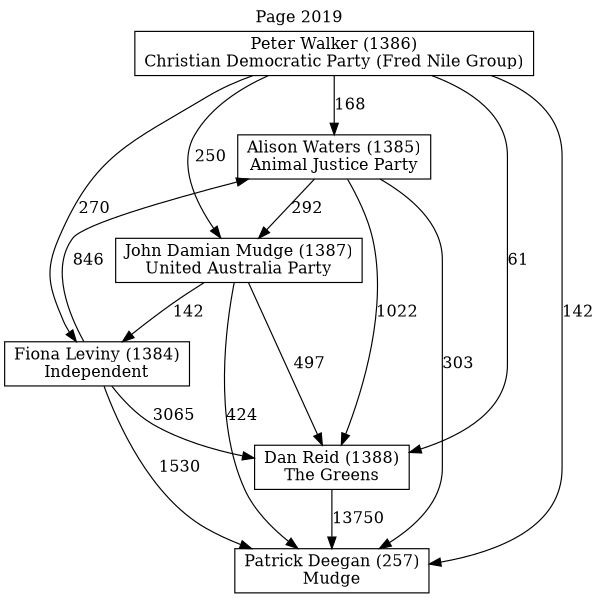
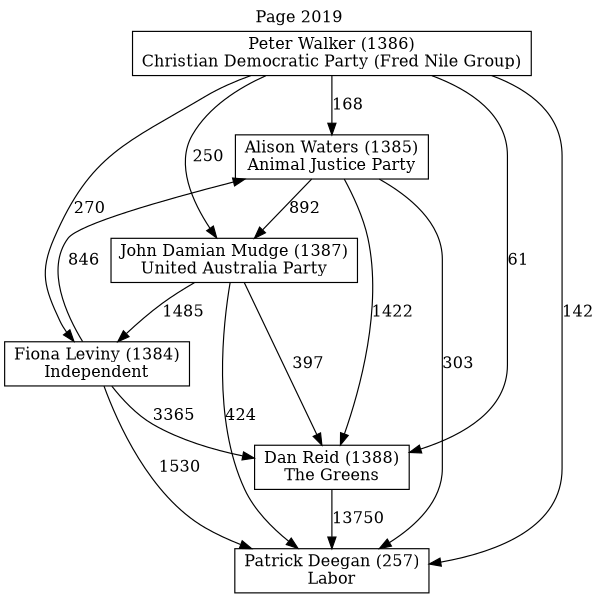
  digraph {
    label="Page 2019"
    labelloc=t
    mclimit=10
    node [shape=box]
    n1 [label="Alison Waters (1385)\nAnimal Justice Party"]
    n2 [label="Dan Reid (1388)\nThe Greens"]
    n3 [label="John Damian Mudge (1387)\nUnited Australia Party"]
-   n4 [label="Patrick Deegan (257)\nMudge"]
+   n4 [label="Patrick Deegan (257)\nLabor"]
    n5 [label="Fiona Leviny (1384)\nIndependent"]
    n6 [label="Peter Walker (1386)\nChristian Democratic Party (Fred Nile Group)"]
-   n1 -> n2 [label=1022]
-   n1 -> n3 [label=292]
+   n1 -> n2 [label=1422]
+   n1 -> n3 [label=892]
    n1 -> n4 [label=303]
    n2 -> n4 [label=13750]
-   n3 -> n2 [label=497]
+   n3 -> n2 [label=397]
    n3 -> n4 [label=424]
-   n3 -> n5 [label=142]
+   n3 -> n5 [label=1485]
    n5 -> n1 [label=846]
-   n5 -> n2 [label=3065]
+   n5 -> n2 [label=3365]
    n5 -> n4 [label=1530]
    n6 -> n1 [label=168]
    n6 -> n2 [label=61]
    n6 -> n3 [label=250]
    n6 -> n4 [label=142]
    n6 -> n5 [label=270]
  }
